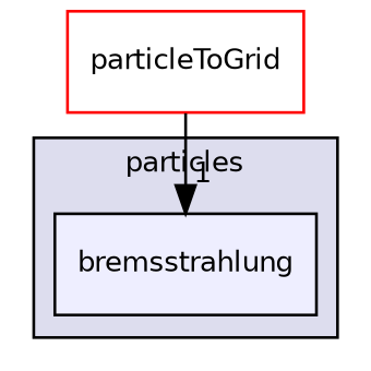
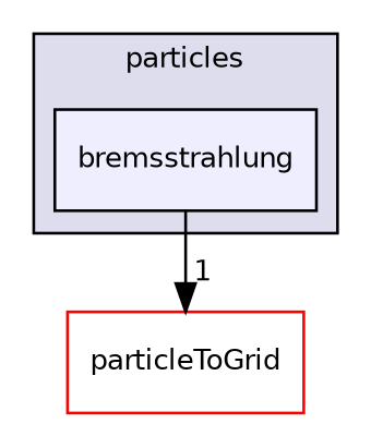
  digraph {
    compound=true
    node [fontname=Helvetica fontsize=10 shape=box style=filled]
    n1 [fillcolor="#eeeeff" label=bremsstrahlung pencolor=black]
    n2 [color=red fillcolor=white label=particleToGrid]
    subgraph cluster_1 {
      bgcolor="#ddddee"
      fontname=Helvetica
      fontsize=10
      label=particles
      pencolor=black
      n1
    }
-   n2 -> n1 [headlabel=1 labeldistance=1.5 labelfontname=Helvetica labelfontsize=10]
+   n1 -> n2 [headlabel=1 labeldistance=1.5 labelfontname=Helvetica labelfontsize=10]
  }
